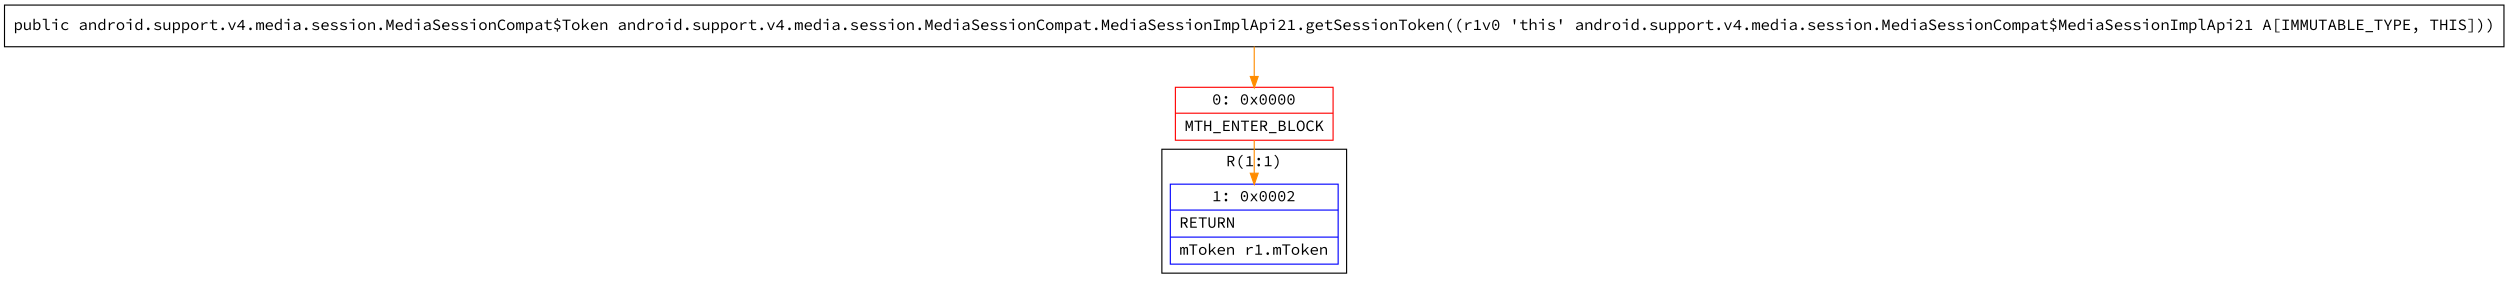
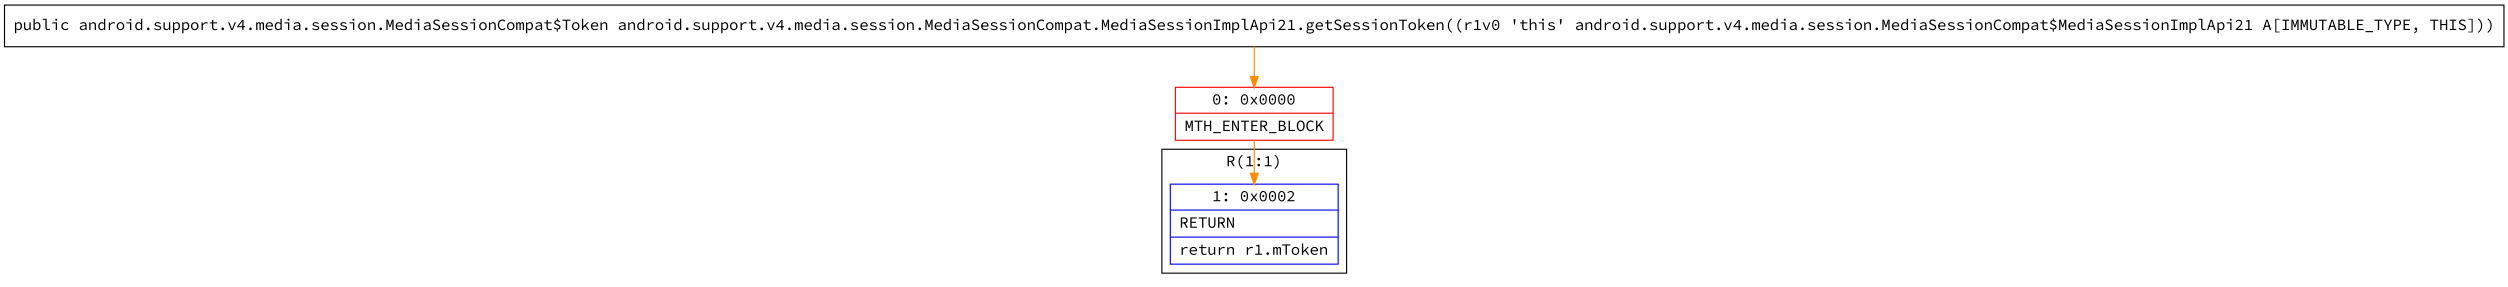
  digraph {
    fontname="Source Code Pro"
    node [shape=record fontname="Source Code Pro"]
    edge [color=darkorange fontname="Source Code Pro"]
-   n1 [color=blue label="{1\:\ 0x0002|RETURN\l|mToken r1.mToken\l}"]
+   n1 [color=blue label="{1\:\ 0x0002|RETURN\l|return r1.mToken\l}"]
    n2 [color=red label="{0\:\ 0x0000|MTH_ENTER_BLOCK\l}"]
    n3 [label="{public android.support.v4.media.session.MediaSessionCompat$Token android.support.v4.media.session.MediaSessionCompat.MediaSessionImplApi21.getSessionToken((r1v0 'this' android.support.v4.media.session.MediaSessionCompat$MediaSessionImplApi21 A[IMMUTABLE_TYPE, THIS])) }"]
    subgraph cluster_1 {
      label="R(1:1)"
      n1
    }
    n2 -> n1
    n3 -> n2
  }
